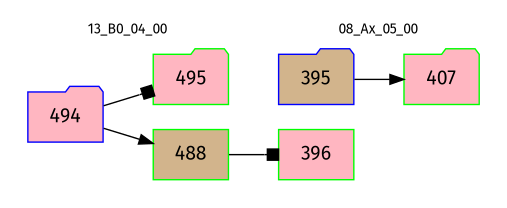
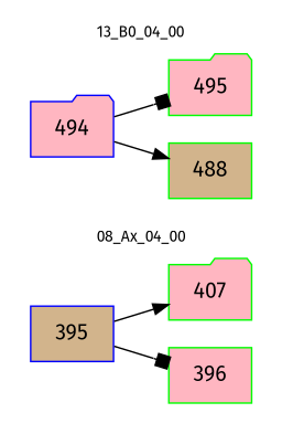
  digraph {
    fontname="Fira Sans"
    rankdir=LR
    node [color=green fillcolor=lightpink fontname="Fira Sans" shape=folder style=filled]
    edge [arrowhead=box color=black fontname="Fira Sans"]
-   n1 [color=blue fillcolor=tan label=395]
+   n1 [color=blue fillcolor=tan label=395 shape=box]
    n2 [label=396 shape=box]
    n3 [label=407]
    n4 [color=blue label=494]
    n5 [fillcolor=tan label=488 shape=box]
    n6 [label=495]
    subgraph cluster_1 {
      color=white
      fontsize=10
-     label="08_Ax_05_00"
+     label="08_Ax_04_00"
      n1
      n2
      n3
    }
    subgraph cluster_2 {
      color=white
      fontsize=10
      label="13_B0_04_00"
      n4
      n5
      n6
    }
-   n5 -> n2
+   n1 -> n2
    n1 -> n3 [arrowhead=normal]
    n4 -> n5 [arrowhead=normal]
    n4 -> n6
  }
